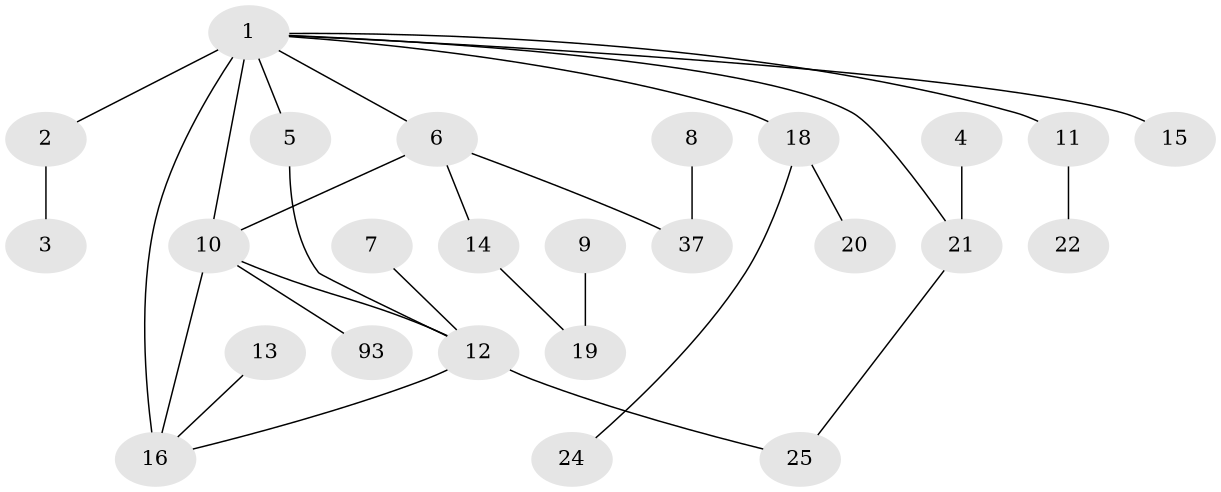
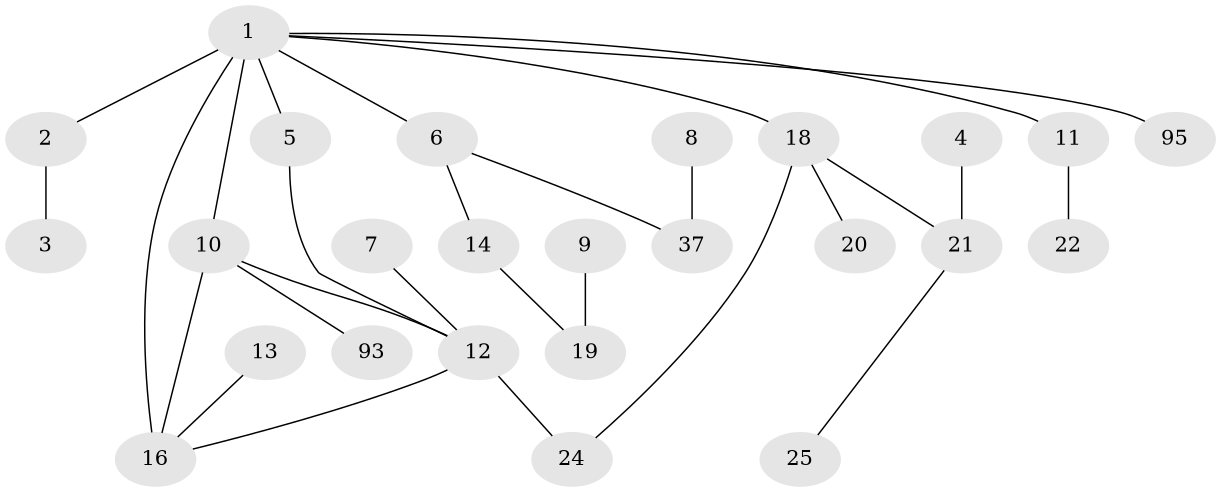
  graph {
    node [color=gray90 style=filled]
    edge [weight=1.0]
    1
    2
    5
    6
    10
    11
-   15
+   15 [label=95]
    16
    18
    21
    3
    12
    14
    n14 [label=37]
    n15 [label=93]
    22
    20
    24
    25
    4
    19
    7
    8
    9
    13
    1 -- 2 [weight=2.0]
    1 -- 5
    1 -- 6
    1 -- 10 [weight=2.0]
    1 -- 11
    1 -- 15
    1 -- 16 [weight=3.0]
    1 -- 18
-   1 -- 21 [weight=2.0]
+   18 -- 21 [weight=2.0]
    2 -- 3
    5 -- 12
-   6 -- 10
    6 -- 14
    6 -- n14
    10 -- 16
    10 -- 12
    10 -- n15
    11 -- 22
    18 -- 20
    18 -- 24
    21 -- 25
    12 -- 16
-   12 -- 25
+   12 -- 24
    14 -- 19
    4 -- 21
    7 -- 12
    8 -- n14
    9 -- 19
    13 -- 16
  }
